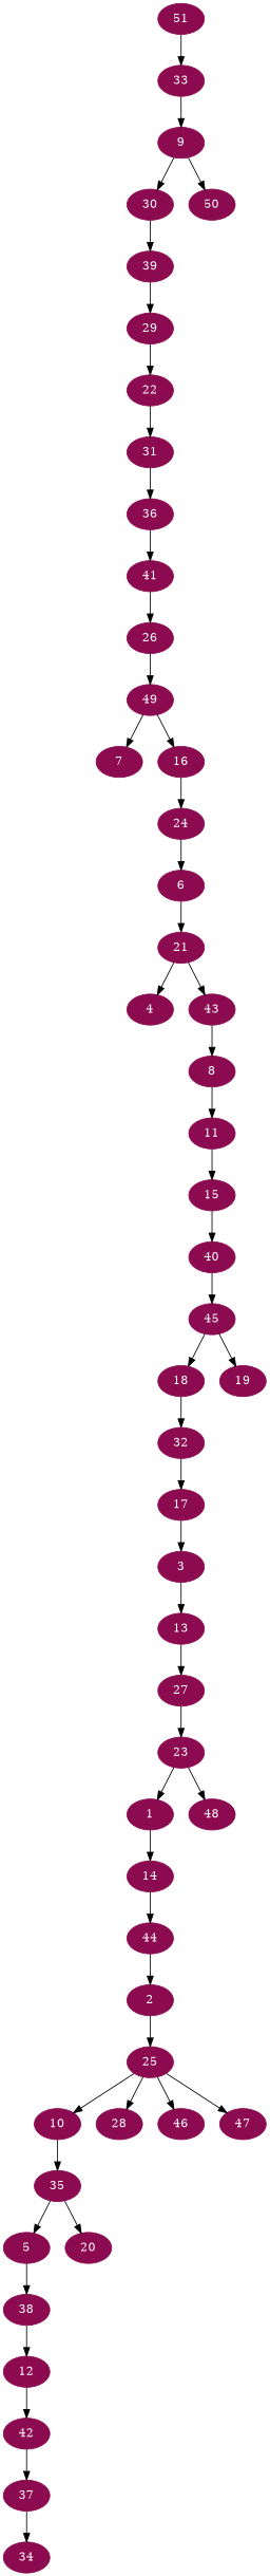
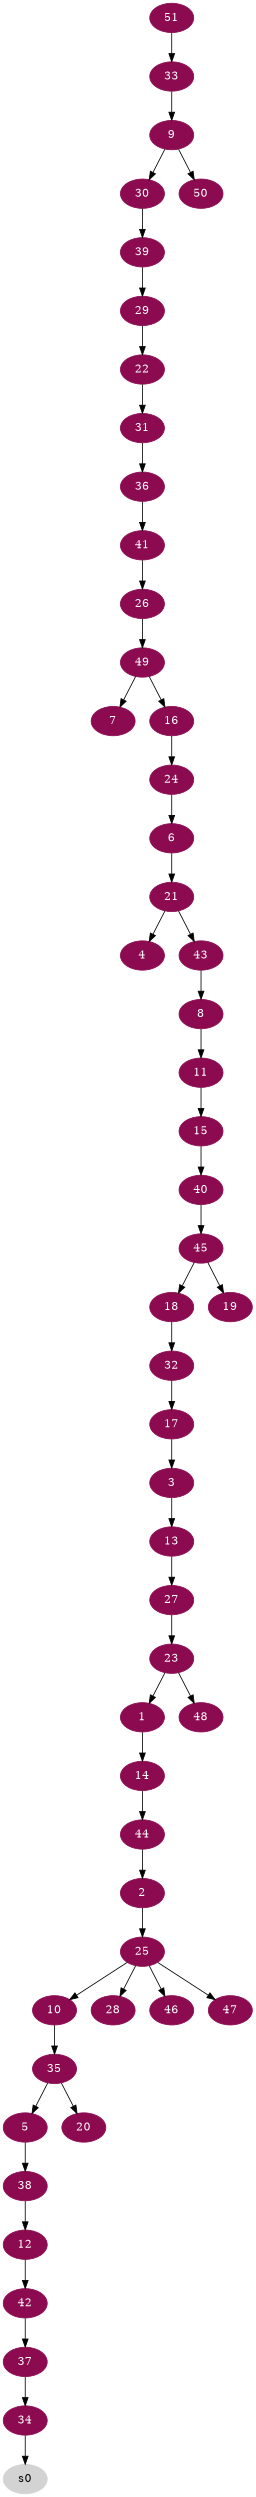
  digraph {
    node [color=deeppink4 fontcolor=white style=filled]
    23
    1
    48
    14
    44
    2
    25
    17
    3
    13
    21
    4
    43
    35
    5
    20
    38
    24
    6
    49
    7
    16
    8
    11
    33
    9
    30
    50
    10
    28
    46
    47
    15
    12
    42
    27
    40
    32
    45
    18
    19
    29
    22
    31
    41
    26
    39
    36
    51
    37
    34
+   s0 [color=lightgrey fontcolor=black]
    23 -> 1
    23 -> 48
    1 -> 14
    14 -> 44
    44 -> 2
    2 -> 25
    25 -> 10
    25 -> 28
    25 -> 46
    25 -> 47
    17 -> 3
    3 -> 13
    13 -> 27
    21 -> 4
    21 -> 43
    43 -> 8
    35 -> 5
    35 -> 20
    5 -> 38
    38 -> 12
    24 -> 6
    6 -> 21
    49 -> 7
    49 -> 16
    16 -> 24
    8 -> 11
    11 -> 15
    33 -> 9
    9 -> 30
    9 -> 50
    30 -> 39
    10 -> 35
    15 -> 40
    12 -> 42
    42 -> 37
    27 -> 23
    40 -> 45
    32 -> 17
    45 -> 18
    45 -> 19
    18 -> 32
    29 -> 22
    22 -> 31
    31 -> 36
    41 -> 26
    26 -> 49
    39 -> 29
    36 -> 41
    51 -> 33
    37 -> 34
+   34 -> s0
  }
